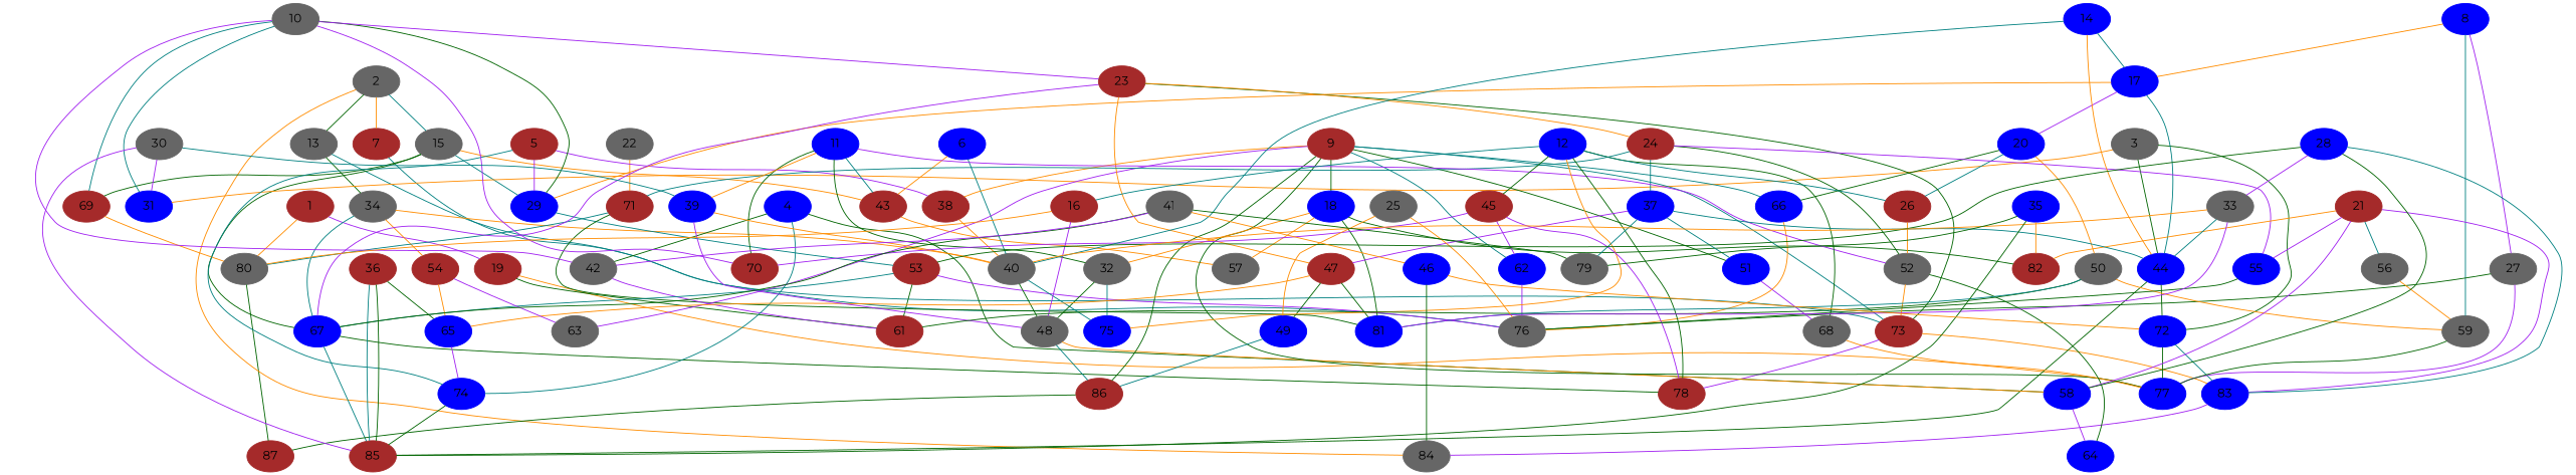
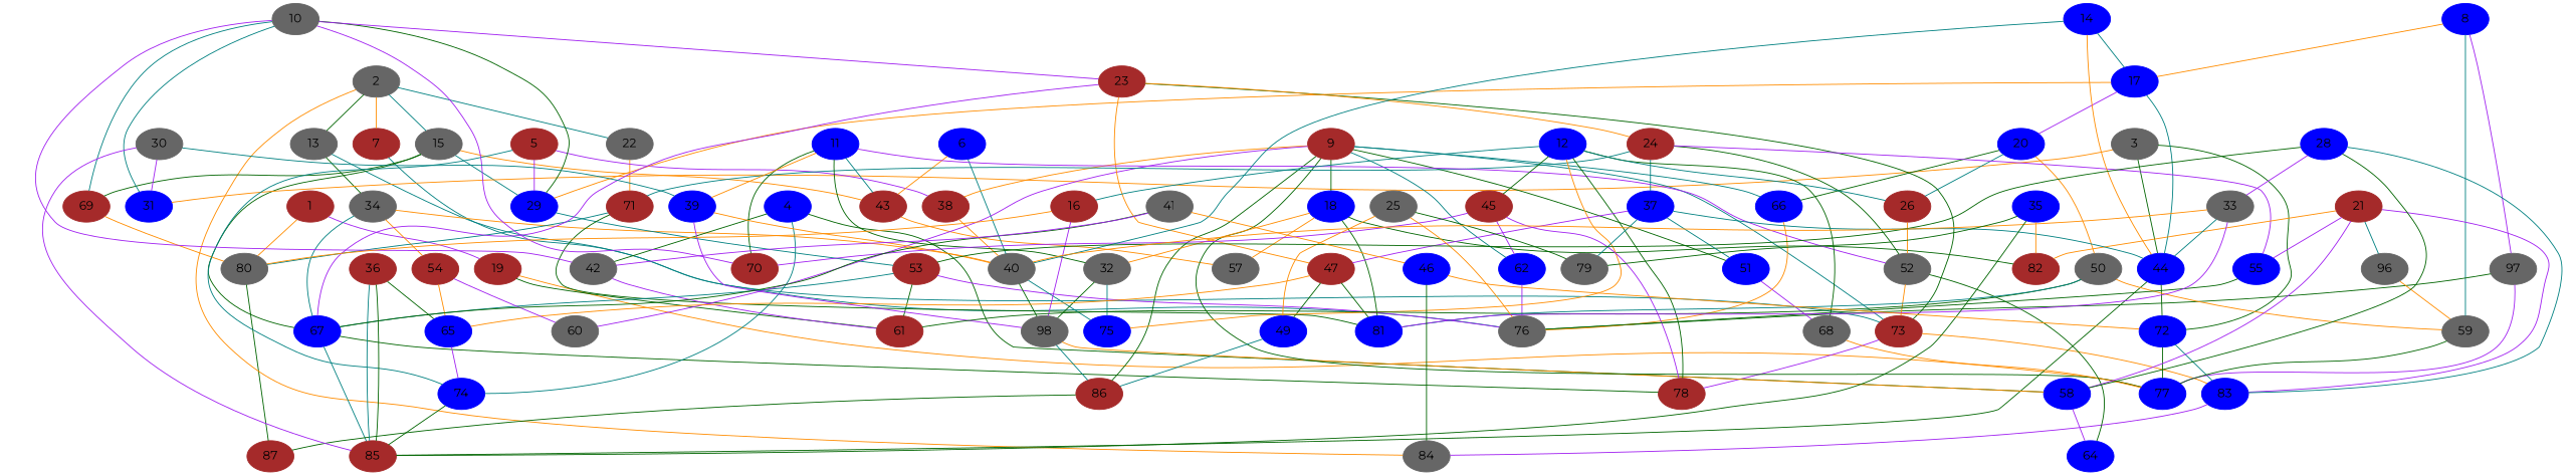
  graph {
    fontname=Montserrat
    node [color=blue fontname=Montserrat style=filled]
    edge [color=darkgreen fontname=Montserrat]
    1 [color=brown]
    19 [color=brown]
    80 [color=gray40]
    77
    61 [color=brown]
    87 [color=brown]
    2 [color=gray40]
    7 [color=brown]
    13 [color=gray40]
    15 [color=gray40]
    22 [color=gray40]
    84 [color=gray40]
    76 [color=gray40]
    73 [color=brown]
    34 [color=gray40]
    29
    43 [color=brown]
    69 [color=brown]
    67
    71 [color=brown]
    3 [color=gray40]
    31
    44
    72
    85 [color=brown]
    83
    42 [color=gray40]
    4
    58
    74
    64
    5 [color=brown]
    38 [color=brown]
    53 [color=brown]
    40 [color=gray40]
    6
    75
-   48 [color=gray40]
+   48 [color=gray40 label=98]
    57 [color=gray40]
    8
    17
-   27 [color=gray40]
+   27 [color=gray40 label=97]
    59 [color=gray40]
    20
    9 [color=brown]
    18
    51
    62
-   63 [color=gray40]
+   63 [color=gray40 label=60]
    66
    86 [color=brown]
    32 [color=gray40]
    81
    82 [color=brown]
    68 [color=gray40]
    78 [color=brown]
    10 [color=gray40]
    23 [color=brown]
    70 [color=brown]
    24 [color=brown]
    47 [color=brown]
    11
    39
    52 [color=gray40]
    16 [color=brown]
    12
    26 [color=brown]
    45 [color=brown]
    54 [color=brown]
    14
    50 [color=gray40]
    21 [color=brown]
    55
-   56 [color=gray40]
+   56 [color=gray40 label=96]
    37
    49
    65
    79 [color=gray40]
    25 [color=gray40]
    28
    33 [color=gray40]
    30 [color=gray40]
    35
    36 [color=brown]
    41 [color=gray40]
    46
    1 -- 19 [color=purple]
    1 -- 80 [color=darkorange]
    19 -- 77 [color=darkorange]
    19 -- 61
    80 -- 87
    2 -- 7 [color=darkorange]
    2 -- 13
    2 -- 15 [color=teal]
+   2 -- 22 [color=teal]
    2 -- 84 [color=darkorange]
    7 -- 76 [color=teal]
    13 -- 73 [color=teal]
    13 -- 34
    15 -- 29 [color=teal]
    15 -- 43 [color=darkorange]
    15 -- 69
    15 -- 67
    22 -- 71 [color=darkorange]
    73 -- 83 [color=darkorange]
    73 -- 78 [color=purple]
    34 -- 67 [color=teal]
    34 -- 40 [color=darkorange]
    34 -- 54 [color=darkorange]
    29 -- 53 [color=teal]
    43 -- 57 [color=darkorange]
    69 -- 80 [color=darkorange]
    67 -- 85 [color=teal]
    67 -- 78
    71 -- 80 [color=teal]
    71 -- 81
    3 -- 31 [color=darkorange]
    3 -- 44
    3 -- 72
    44 -- 72
    44 -- 85
    72 -- 77
    72 -- 83 [color=teal]
    83 -- 84 [color=purple]
    42 -- 61 [color=purple]
    4 -- 42
    4 -- 58
    4 -- 74 [color=teal]
    58 -- 64 [color=purple]
    74 -- 85
    5 -- 29 [color=purple]
    5 -- 74 [color=teal]
    5 -- 38 [color=purple]
    38 -- 40 [color=darkorange]
    53 -- 61
    53 -- 76 [color=purple]
    53 -- 67 [color=teal]
    40 -- 75 [color=teal]
    40 -- 48
    6 -- 43 [color=darkorange]
    6 -- 40 [color=teal]
    48 -- 58 [color=darkorange]
    48 -- 86 [color=teal]
    8 -- 17 [color=darkorange]
    8 -- 27 [color=purple]
    8 -- 59 [color=teal]
    17 -- 29 [color=darkorange]
    17 -- 44 [color=teal]
    17 -- 20 [color=purple]
    27 -- 77 [color=purple]
    27 -- 76
    59 -- 77
    20 -- 66
    20 -- 26 [color=teal]
    20 -- 50 [color=darkorange]
    9 -- 77
    9 -- 73 [color=teal]
    9 -- 38 [color=darkorange]
    9 -- 18
    9 -- 51
    9 -- 62 [color=teal]
    9 -- 63 [color=purple]
    9 -- 66 [color=teal]
    9 -- 86
    18 -- 57 [color=darkorange]
    18 -- 32 [color=darkorange]
    18 -- 81
    18 -- 82
    51 -- 68 [color=purple]
    62 -- 76 [color=purple]
    66 -- 76 [color=darkorange]
    86 -- 87
    32 -- 75 [color=teal]
    32 -- 48
    68 -- 77 [color=darkorange]
    10 -- 29
    10 -- 69 [color=teal]
    10 -- 31 [color=teal]
    10 -- 42 [color=purple]
    10 -- 23 [color=purple]
    10 -- 70 [color=purple]
    23 -- 73
    23 -- 67 [color=purple]
    23 -- 24 [color=darkorange]
    23 -- 47 [color=darkorange]
    24 -- 71 [color=teal]
    24 -- 52
    24 -- 55 [color=purple]
    24 -- 37 [color=teal]
    47 -- 81
    47 -- 49
    47 -- 65 [color=darkorange]
    11 -- 43 [color=teal]
    11 -- 32
    11 -- 70
    11 -- 39 [color=darkorange]
    11 -- 52 [color=purple]
    39 -- 40 [color=darkorange]
    39 -- 48 [color=purple]
    52 -- 73 [color=darkorange]
    52 -- 64
    16 -- 80 [color=darkorange]
    16 -- 48 [color=purple]
    12 -- 75 [color=darkorange]
    12 -- 68
    12 -- 78
    12 -- 16 [color=teal]
    12 -- 26 [color=teal]
    12 -- 45
    26 -- 52 [color=darkorange]
    45 -- 62 [color=purple]
    45 -- 78 [color=purple]
    45 -- 70 [color=purple]
    54 -- 63 [color=purple]
    54 -- 65 [color=darkorange]
    14 -- 44 [color=darkorange]
    14 -- 40 [color=teal]
    14 -- 17 [color=teal]
    50 -- 61
    50 -- 59 [color=darkorange]
    50 -- 81 [color=teal]
    21 -- 83 [color=purple]
    21 -- 58 [color=purple]
    21 -- 82 [color=darkorange]
    21 -- 55 [color=purple]
    21 -- 56 [color=teal]
    55 -- 76
    56 -- 59 [color=darkorange]
    37 -- 44 [color=teal]
    37 -- 51 [color=teal]
    37 -- 47 [color=purple]
    37 -- 79 [color=teal]
    49 -- 86 [color=teal]
    65 -- 74 [color=purple]
    25 -- 76 [color=darkorange]
    25 -- 49 [color=darkorange]
-   41 -- 79
+   25 -- 79
    28 -- 83 [color=teal]
    28 -- 58
    28 -- 53
    28 -- 33 [color=purple]
    33 -- 44 [color=teal]
    33 -- 40 [color=darkorange]
    33 -- 81 [color=purple]
    30 -- 31 [color=purple]
    30 -- 85 [color=purple]
    30 -- 39 [color=teal]
    35 -- 85
    35 -- 82 [color=darkorange]
    35 -- 79
    36 -- 85 [color=teal]
    36 -- 85
    36 -- 65
    41 -- 67
    41 -- 42 [color=purple]
    41 -- 46 [color=darkorange]
    46 -- 84
    46 -- 72 [color=darkorange]
  }
